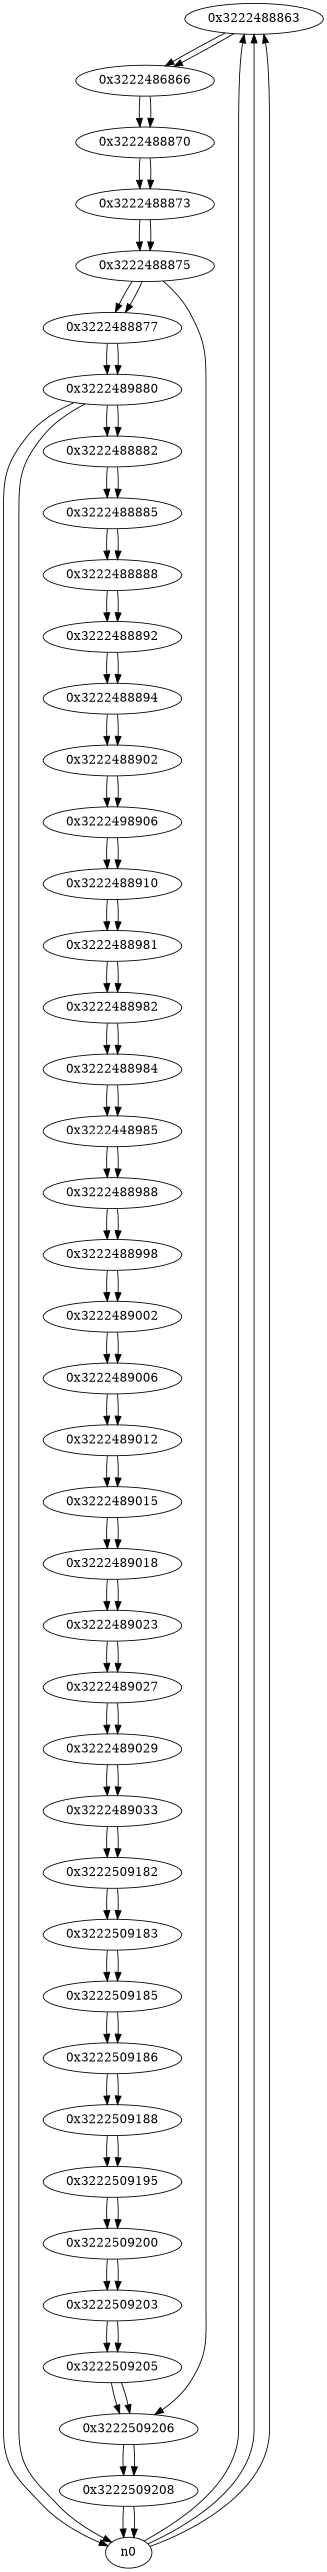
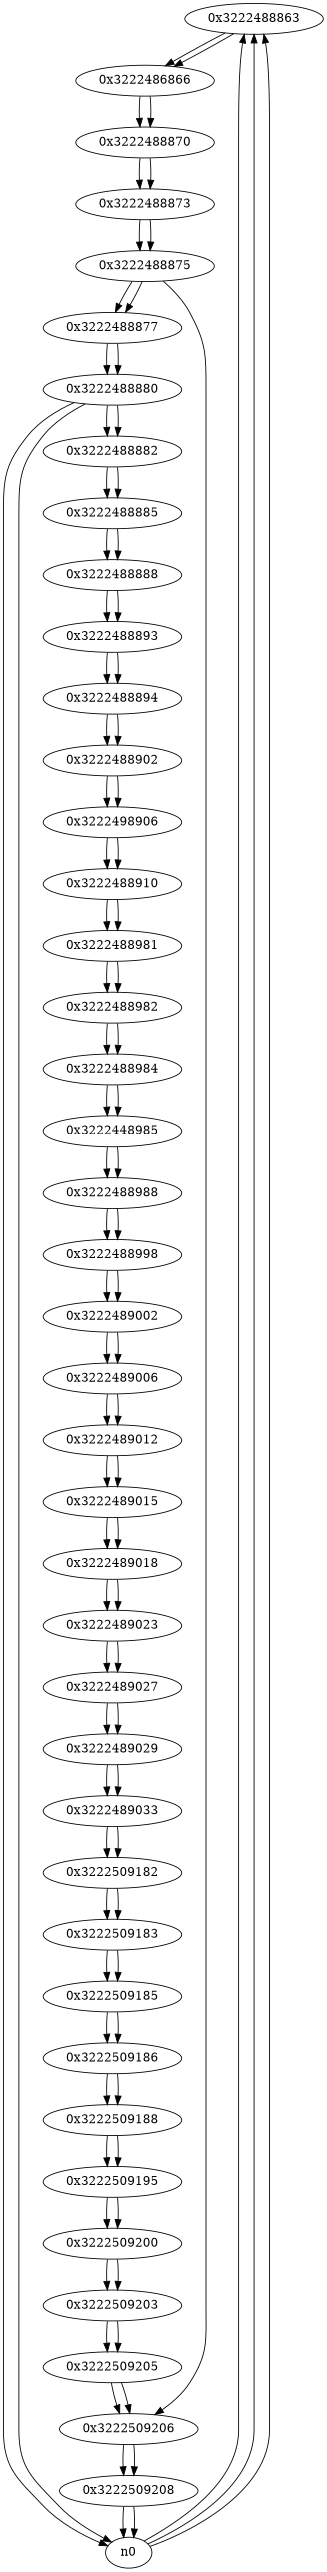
  digraph {
    n1 [label="0x3222488863"]
    n2 [label="0x3222486866"]
    n3 [label="0x3222488870"]
    n4 [label="0x3222488873"]
    n5 [label="0x3222488875"]
    n6 [label="0x3222488877"]
    n40 [label="0x3222509206"]
-   n7 [label="0x3222489880"]
+   n7 [label="0x3222488880"]
    n0
    n8 [label="0x3222488882"]
    n9 [label="0x3222488885"]
    n10 [label="0x3222488888"]
-   n11 [label="0x3222488892"]
+   n11 [label="0x3222488893"]
    n12 [label="0x3222488894"]
    n13 [label="0x3222488902"]
    n14 [label="0x3222498906"]
    n15 [label="0x3222488910"]
    n16 [label="0x3222488981"]
    n17 [label="0x3222488982"]
    n18 [label="0x3222488984"]
    n19 [label="0x3222448985"]
    n20 [label="0x3222488988"]
    n21 [label="0x3222488998"]
    n22 [label="0x3222489002"]
    n23 [label="0x3222489006"]
    n24 [label="0x3222489012"]
    n25 [label="0x3222489015"]
    n26 [label="0x3222489018"]
    n27 [label="0x3222489023"]
    n28 [label="0x3222489027"]
    n29 [label="0x3222489029"]
    n30 [label="0x3222489033"]
    n31 [label="0x3222509182"]
    n32 [label="0x3222509183"]
    n33 [label="0x3222509185"]
    n34 [label="0x3222509186"]
    n35 [label="0x3222509188"]
    n36 [label="0x3222509195"]
    n37 [label="0x3222509200"]
    n38 [label="0x3222509203"]
    n39 [label="0x3222509205"]
    n41 [label="0x3222509208"]
    n1 -> n2
    n1 -> n2
    n2 -> n3
    n2 -> n3
    n3 -> n4
    n3 -> n4
    n4 -> n5
    n4 -> n5
    n5 -> n6
    n5 -> n6
    n5 -> n40
    n6 -> n7
    n6 -> n7
    n40 -> n41
    n40 -> n41
    n7 -> n0
    n7 -> n0
    n7 -> n8
    n7 -> n8
    n0 -> n1
    n0 -> n1
    n0 -> n1
    n8 -> n9
    n8 -> n9
    n9 -> n10
    n9 -> n10
    n10 -> n11
    n10 -> n11
    n11 -> n12
    n11 -> n12
    n12 -> n13
    n12 -> n13
    n13 -> n14
    n13 -> n14
    n14 -> n15
    n14 -> n15
    n15 -> n16
    n15 -> n16
    n16 -> n17
    n16 -> n17
    n17 -> n18
    n17 -> n18
    n18 -> n19
    n18 -> n19
    n19 -> n20
    n19 -> n20
    n20 -> n21
    n20 -> n21
    n21 -> n22
    n21 -> n22
    n22 -> n23
    n22 -> n23
    n23 -> n24
    n23 -> n24
    n24 -> n25
    n24 -> n25
    n25 -> n26
    n25 -> n26
    n26 -> n27
    n26 -> n27
    n27 -> n28
    n27 -> n28
    n28 -> n29
    n28 -> n29
    n29 -> n30
    n29 -> n30
    n30 -> n31
    n30 -> n31
    n31 -> n32
    n31 -> n32
    n32 -> n33
    n32 -> n33
    n33 -> n34
    n33 -> n34
    n34 -> n35
    n34 -> n35
    n35 -> n36
    n35 -> n36
    n36 -> n37
    n36 -> n37
    n37 -> n38
    n37 -> n38
    n38 -> n39
    n38 -> n39
    n39 -> n40
    n39 -> n40
    n41 -> n0
    n41 -> n0
  }
